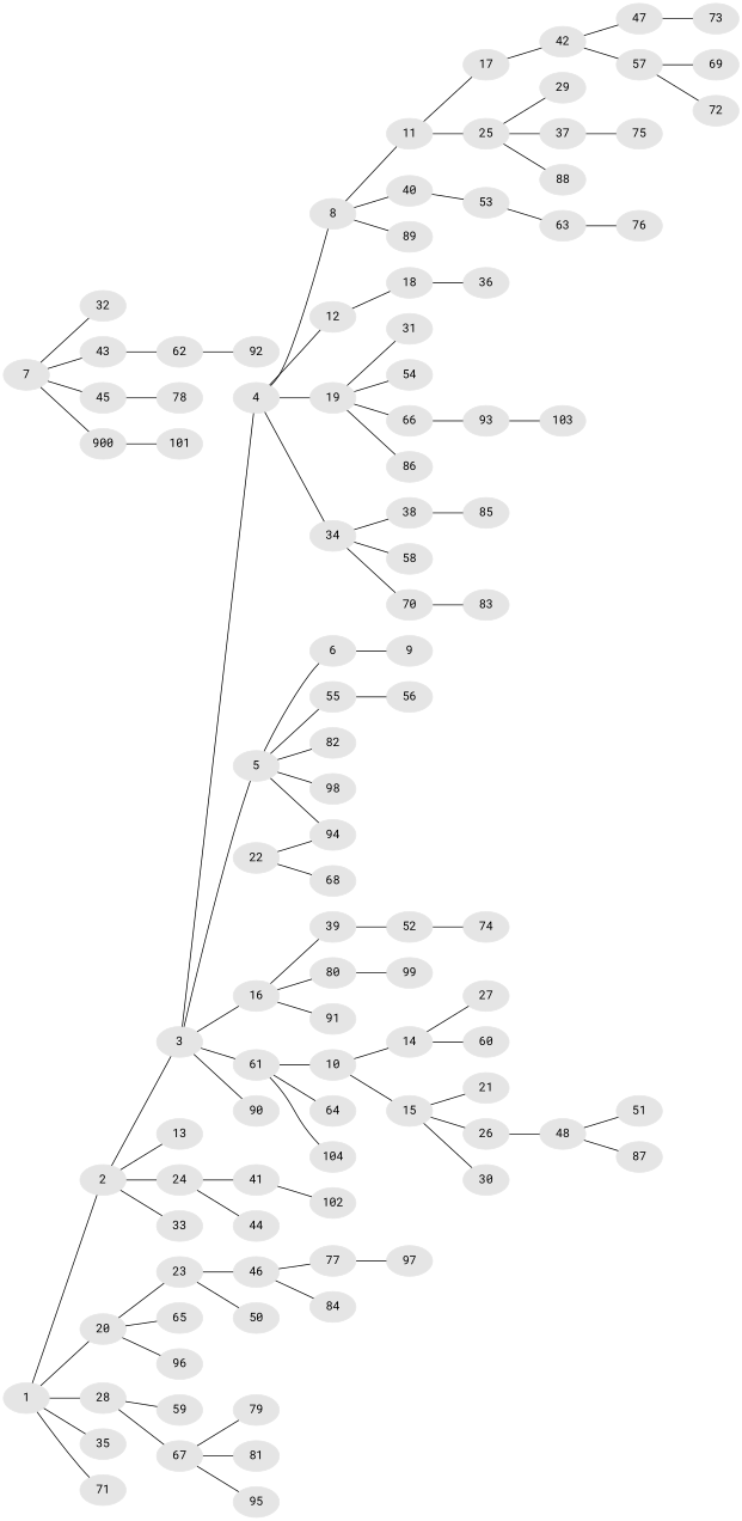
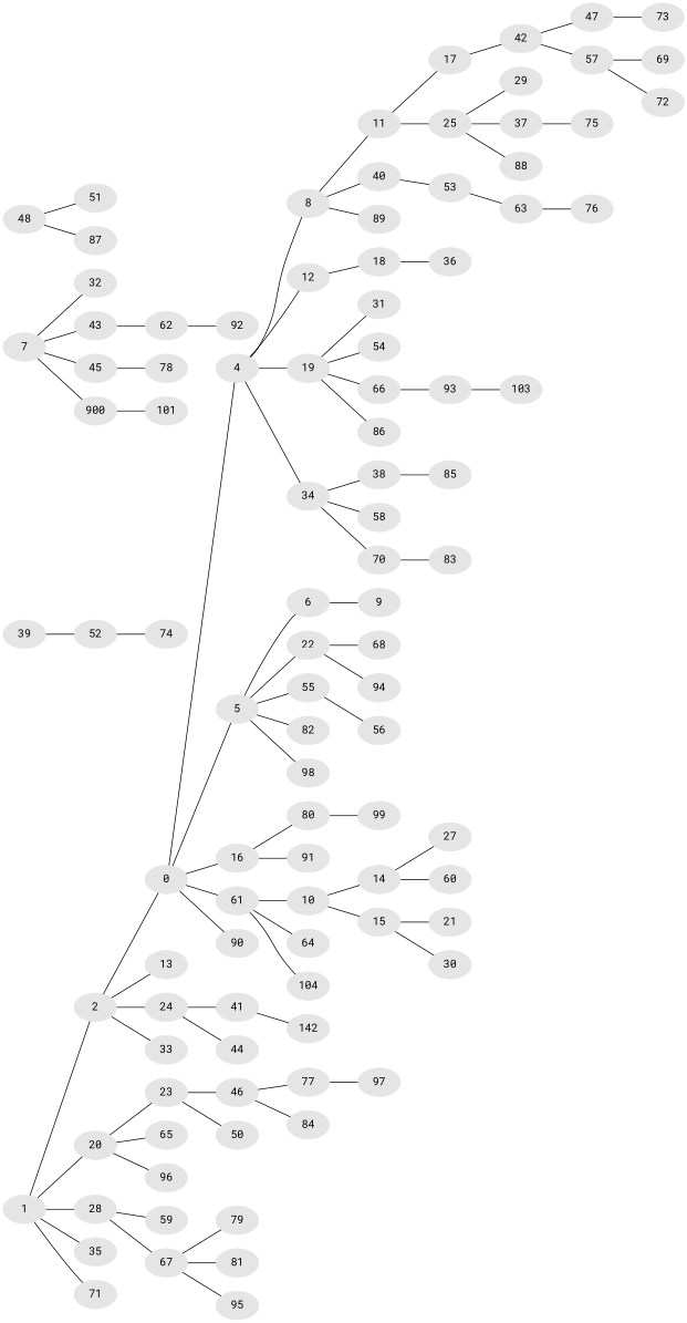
  graph {
    fontname="Roboto Mono"
    rankdir=LR
    node [color=gray90 fontname="Roboto Mono" style=filled]
    edge [fontname="Roboto Mono"]
    1
    2
    20
    28
    35
    71
-   3
+   3 [label=0]
    13
    24
    33
    23
    65
    96
    59
    67
    4
    5
    16
    61
    90
    41
    44
    8
    12
    19
    34
    6
    22
    55
    82
    98
    10
    14
    15
    39
    80
    91
    64
    104
    11
    40
    89
    18
    31
    54
    66
    86
    38
    58
    70
    9
    7
    32
    43
    45
    n56 [label=900]
    68
    94
    56
    62
    78
    101
    17
    25
    53
    27
    60
    21
-   26
    30
    42
    29
    37
    88
    36
    48
    52
    99
    47
    57
    93
    46
    50
    77
    84
-   102
+   102 [label=142]
    75
    51
    87
    79
    81
    95
    85
    83
    74
    63
    73
    69
    72
    92
    97
    76
    103
    1 -- 2
    1 -- 20
    1 -- 28
    1 -- 35
    1 -- 71
    2 -- 3
    2 -- 13
    2 -- 24
    2 -- 33
    20 -- 23
    20 -- 65
    20 -- 96
    28 -- 59
    28 -- 67
    3 -- 4
    3 -- 5
    3 -- 16
    3 -- 61
    3 -- 90
    24 -- 41
    24 -- 44
    23 -- 46
    23 -- 50
    67 -- 79
    67 -- 81
    67 -- 95
    4 -- 8
    4 -- 12
    4 -- 19
    4 -- 34
    5 -- 6
-   5 -- 94
+   5 -- 22
    5 -- 55
    5 -- 82
    5 -- 98
-   16 -- 39
    16 -- 80
    16 -- 91
    61 -- 10
    61 -- 64
    61 -- 104
    41 -- 102
    8 -- 11
    8 -- 40
    8 -- 89
    12 -- 18
    19 -- 31
    19 -- 54
    19 -- 66
    19 -- 86
    34 -- 38
    34 -- 58
    34 -- 70
    6 -- 9
    22 -- 68
    22 -- 94
    55 -- 56
    10 -- 14
    10 -- 15
    14 -- 27
    14 -- 60
    15 -- 21
-   15 -- 26
    15 -- 30
    39 -- 52
    80 -- 99
    11 -- 17
    11 -- 25
    40 -- 53
    18 -- 36
    66 -- 93
    38 -- 85
    70 -- 83
    7 -- 32
    7 -- 43
    7 -- 45
    7 -- n56
    43 -- 62
    45 -- 78
    n56 -- 101
    62 -- 92
    17 -- 42
    25 -- 29
    25 -- 37
    25 -- 88
    53 -- 63
-   26 -- 48
    42 -- 47
    42 -- 57
    37 -- 75
    48 -- 51
    48 -- 87
    52 -- 74
    47 -- 73
    57 -- 69
    57 -- 72
    93 -- 103
    46 -- 77
    46 -- 84
    77 -- 97
    63 -- 76
  }
